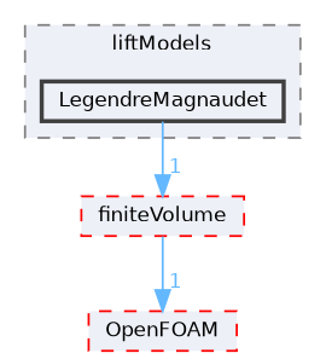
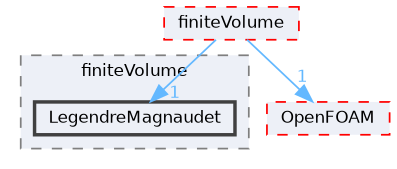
  digraph {
    compound=true
    node [color=red fillcolor="#edf0f7" fontname=Helvetica fontsize=10 shape=box style="filled,dashed"]
    edge [color=steelblue1 fontcolor=steelblue1 fontname=Helvetica fontsize=10 headlabel=1 labeldistance=1.5 labelfontname=Helvetica labelfontsize=10]
    n1 [color=grey25 height=0.2 label=LegendreMagnaudet style="filled,bold" width=0.4]
    n2 [height=0.2 label=finiteVolume width=0.4]
    n3 [height=0.2 label=OpenFOAM width=0.4]
    subgraph cluster_1 {
      bgcolor="#edf0f7"
      fontname=Helvetica
      fontsize=10
-     label=liftModels
+     label=finiteVolume
      pencolor=grey50
      style="filled,dashed"
      n1
    }
-   n1 -> n2
+   n2 -> n1
    n2 -> n3
  }
